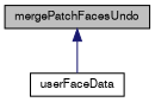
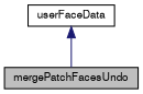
  digraph {
    rankdir=TB
    node [color=black fontname=FreeSans fontsize=10 shape=record]
    n1 [fillcolor=grey75 fontcolor=black height=0.2 label=mergePatchFacesUndo style=filled width=0.4]
    n2 [height=0.2 label=userFaceData width=0.4]
-   n1 -> n2 [color=midnightblue dir=back fontname=FreeSans fontsize=10 labelfontname=FreeSans labelfontsize=10 style=solid]
+   n2 -> n1 [color=midnightblue dir=back fontname=FreeSans fontsize=10 labelfontname=FreeSans labelfontsize=10 style=solid]
  }
